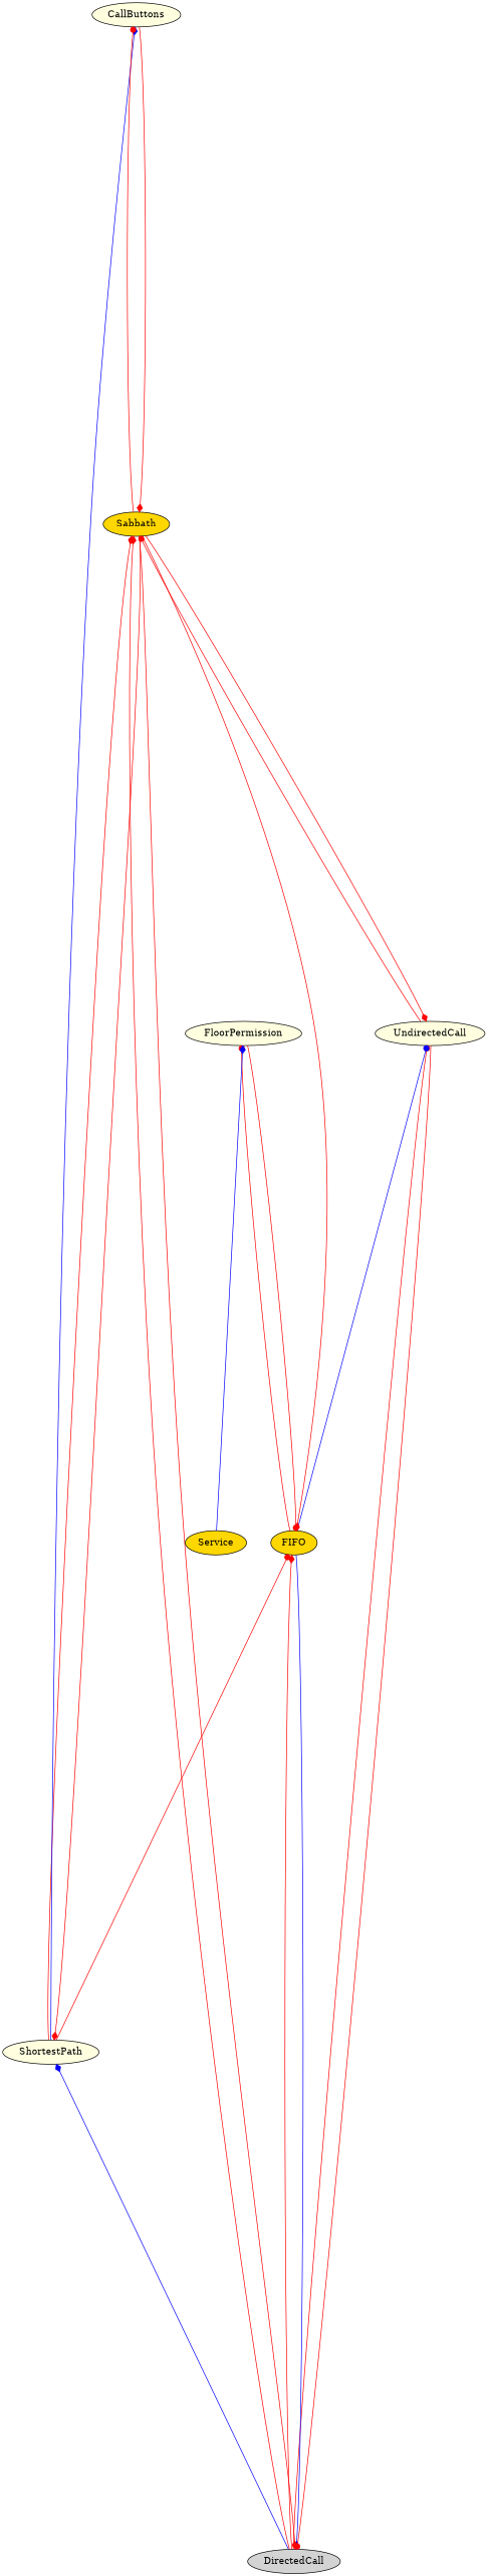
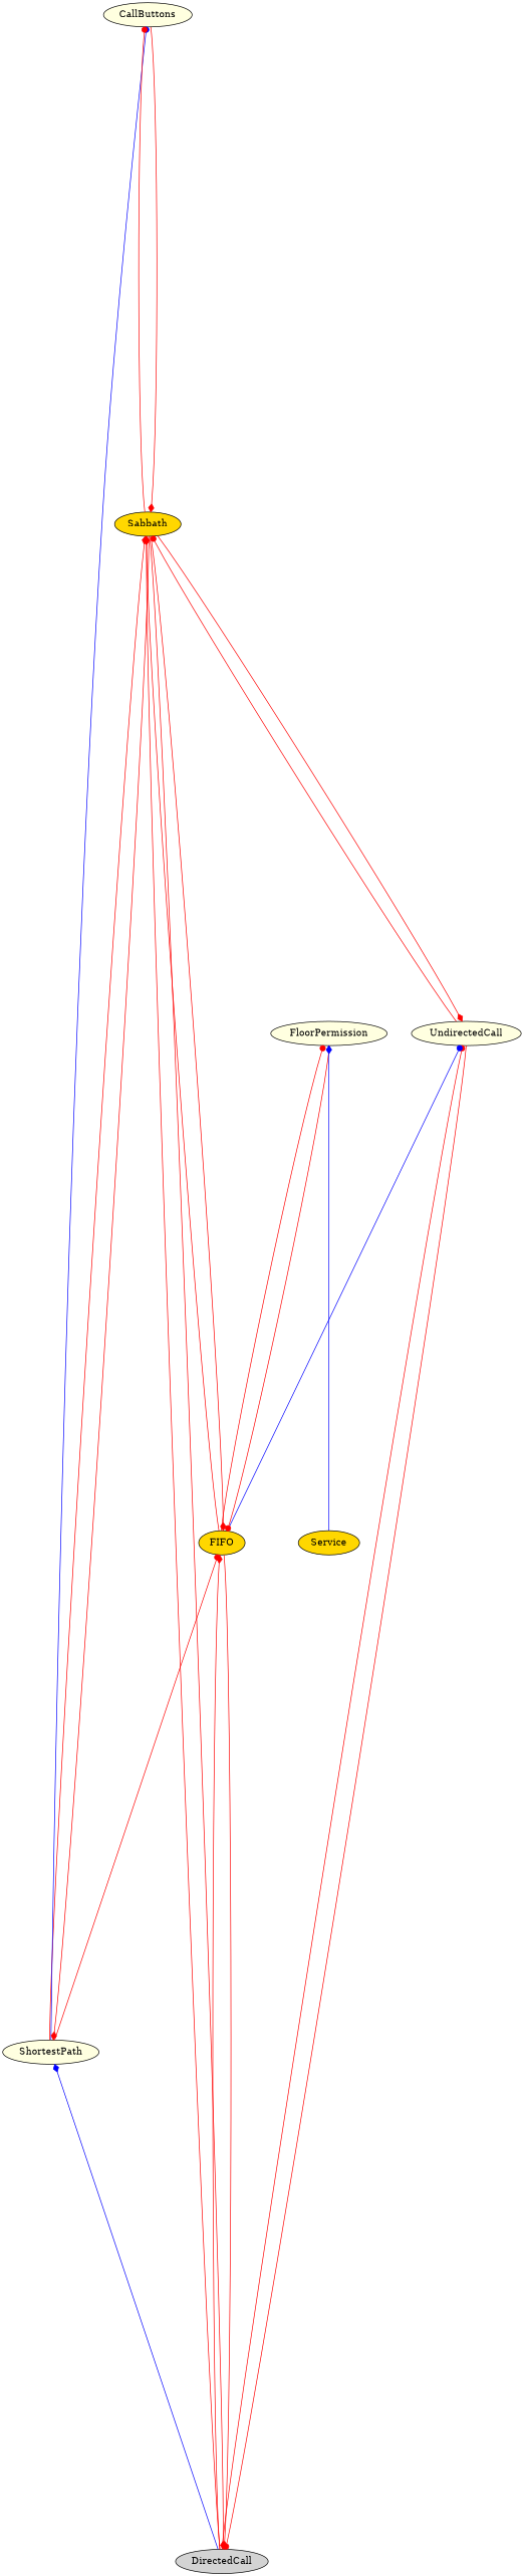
  digraph {
    compound=true
    nodesep=0.5
    rankdir=BT
    ranksep=10
    node [fillcolor=lightyellow style=filled]
    edge [arrowhead=diamond color=red]
    DirectedCall [fillcolor=lightgrey]
    ShortestPath
    FIFO [fillcolor=gold]
    UndirectedCall
    Sabbath [fillcolor=gold]
    CallButtons
    FloorPermission
    Service [fillcolor=gold]
    DirectedCall -> ShortestPath [color=blue]
    DirectedCall -> FIFO
    DirectedCall -> UndirectedCall [arrowhead=dot]
    DirectedCall -> Sabbath
    ShortestPath -> FIFO [arrowhead=dot]
    ShortestPath -> Sabbath
-   ShortestPath -> CallButtons [color=blue]
-   FIFO -> DirectedCall [color=blue]
+   ShortestPath -> CallButtons [arrowhead=dot color=blue]
+   FIFO -> DirectedCall
    FIFO -> UndirectedCall [arrowhead=dot color=blue]
+   FIFO -> Sabbath
    FIFO -> FloorPermission [arrowhead=dot]
    UndirectedCall -> DirectedCall [arrowhead=dot]
    UndirectedCall -> Sabbath [arrowhead=dot]
    Sabbath -> DirectedCall
    Sabbath -> ShortestPath
    Sabbath -> FIFO
    Sabbath -> UndirectedCall
    Sabbath -> CallButtons [arrowhead=dot]
    CallButtons -> Sabbath
    FloorPermission -> FIFO [arrowhead=dot]
    Service -> FloorPermission [color=blue]
  }
